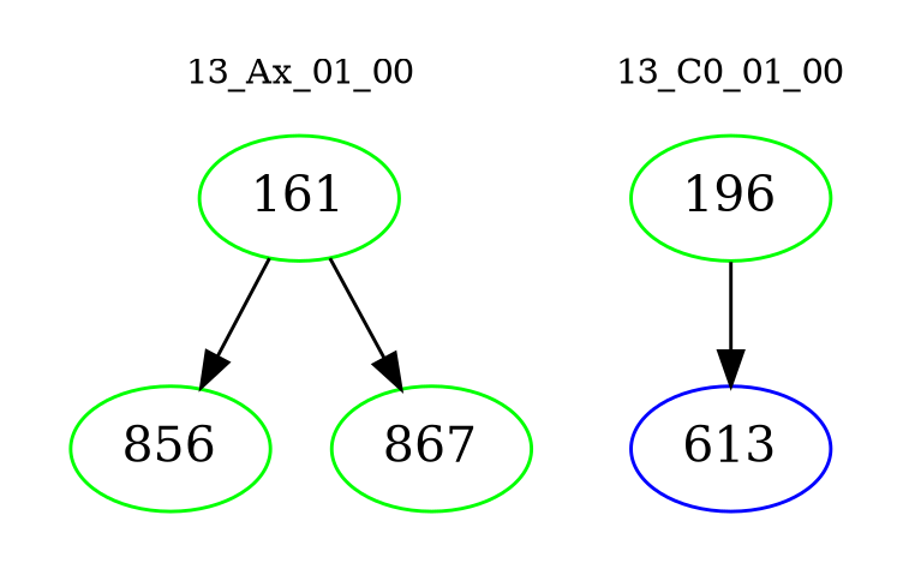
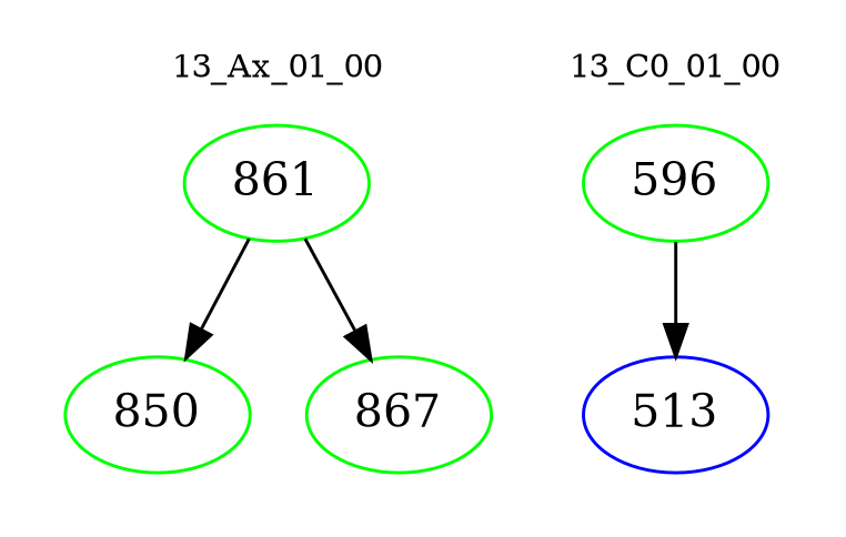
  digraph {
    node [color=green]
    edge [color=black]
-   n1 [label=161]
-   n2 [label=856]
+   n1 [label=861]
+   n2 [label=850]
    n3 [label=867]
-   n4 [label=196]
-   n5 [color=blue label=613]
+   n4 [label=596]
+   n5 [color=blue label=513]
    subgraph cluster_1 {
      color=white
      fontsize=10
      label="13_Ax_01_00"
      n1
      n2
      n3
    }
    subgraph cluster_2 {
      color=white
      fontsize=10
      label="13_C0_01_00"
      n4
      n5
    }
    n1 -> n2
    n1 -> n3
    n4 -> n5
  }
